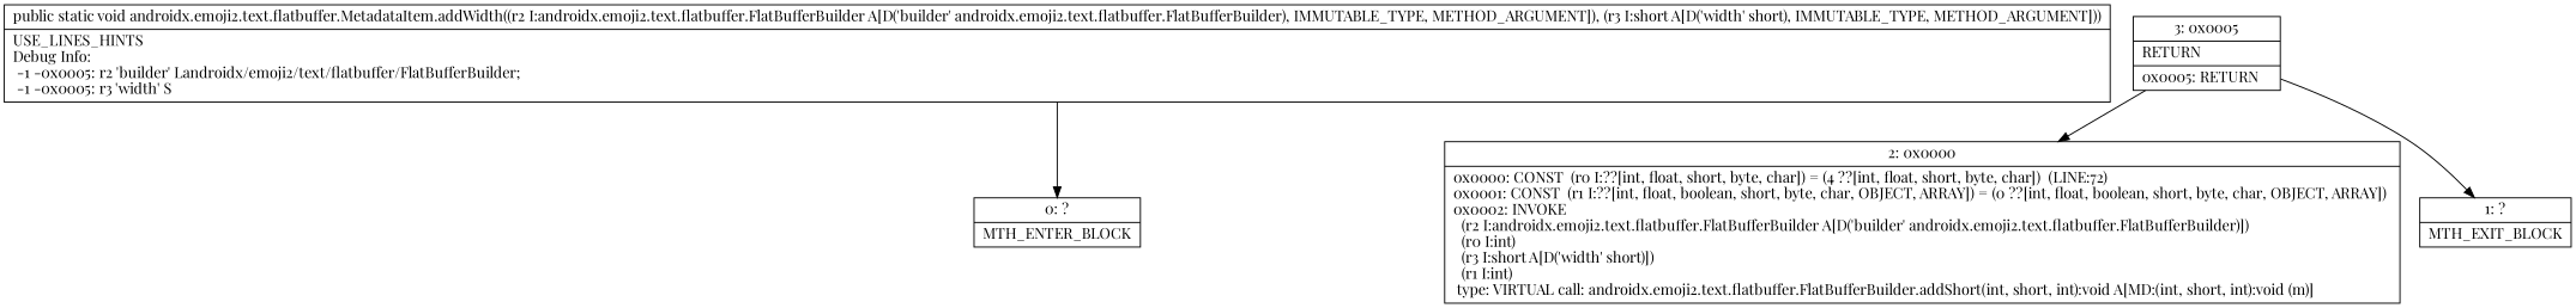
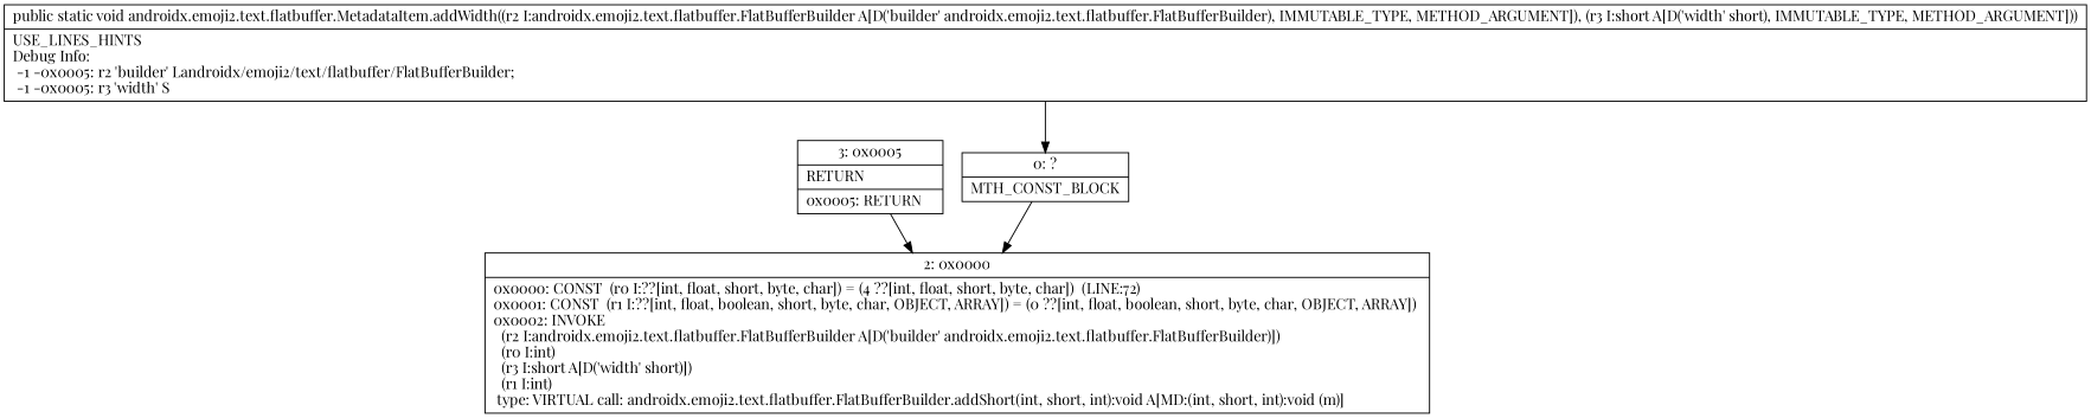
  digraph {
    fontname="Playfair Display"
    node [fontname="Playfair Display" shape=record]
    edge [fontname="Playfair Display"]
-   n1 [label="{0\:\ ?|MTH_ENTER_BLOCK\l}"]
+   n1 [label="{0\:\ ?|MTH_CONST_BLOCK\l}"]
    n2 [label="{2\:\ 0x0000|0x0000: CONST  (r0 I:??[int, float, short, byte, char]) = (4 ??[int, float, short, byte, char])  (LINE:72)\l0x0001: CONST  (r1 I:??[int, float, boolean, short, byte, char, OBJECT, ARRAY]) = (0 ??[int, float, boolean, short, byte, char, OBJECT, ARRAY]) \l0x0002: INVOKE  \l  (r2 I:androidx.emoji2.text.flatbuffer.FlatBufferBuilder A[D('builder' androidx.emoji2.text.flatbuffer.FlatBufferBuilder)])\l  (r0 I:int)\l  (r3 I:short A[D('width' short)])\l  (r1 I:int)\l type: VIRTUAL call: androidx.emoji2.text.flatbuffer.FlatBufferBuilder.addShort(int, short, int):void A[MD:(int, short, int):void (m)]\l}"]
    n3 [label="{3\:\ 0x0005|RETURN\l|0x0005: RETURN   \l}"]
-   n4 [label="{1\:\ ?|MTH_EXIT_BLOCK\l}"]
    n5 [label="{public static void androidx.emoji2.text.flatbuffer.MetadataItem.addWidth((r2 I:androidx.emoji2.text.flatbuffer.FlatBufferBuilder A[D('builder' androidx.emoji2.text.flatbuffer.FlatBufferBuilder), IMMUTABLE_TYPE, METHOD_ARGUMENT]), (r3 I:short A[D('width' short), IMMUTABLE_TYPE, METHOD_ARGUMENT]))  | USE_LINES_HINTS\lDebug Info:\l  \-1 \-0x0005: r2 'builder' Landroidx\/emoji2\/text\/flatbuffer\/FlatBufferBuilder;\l  \-1 \-0x0005: r3 'width' S\l}"]
+   n1 -> n2
    n3 -> n2
-   n3 -> n4
    n5 -> n1
  }
